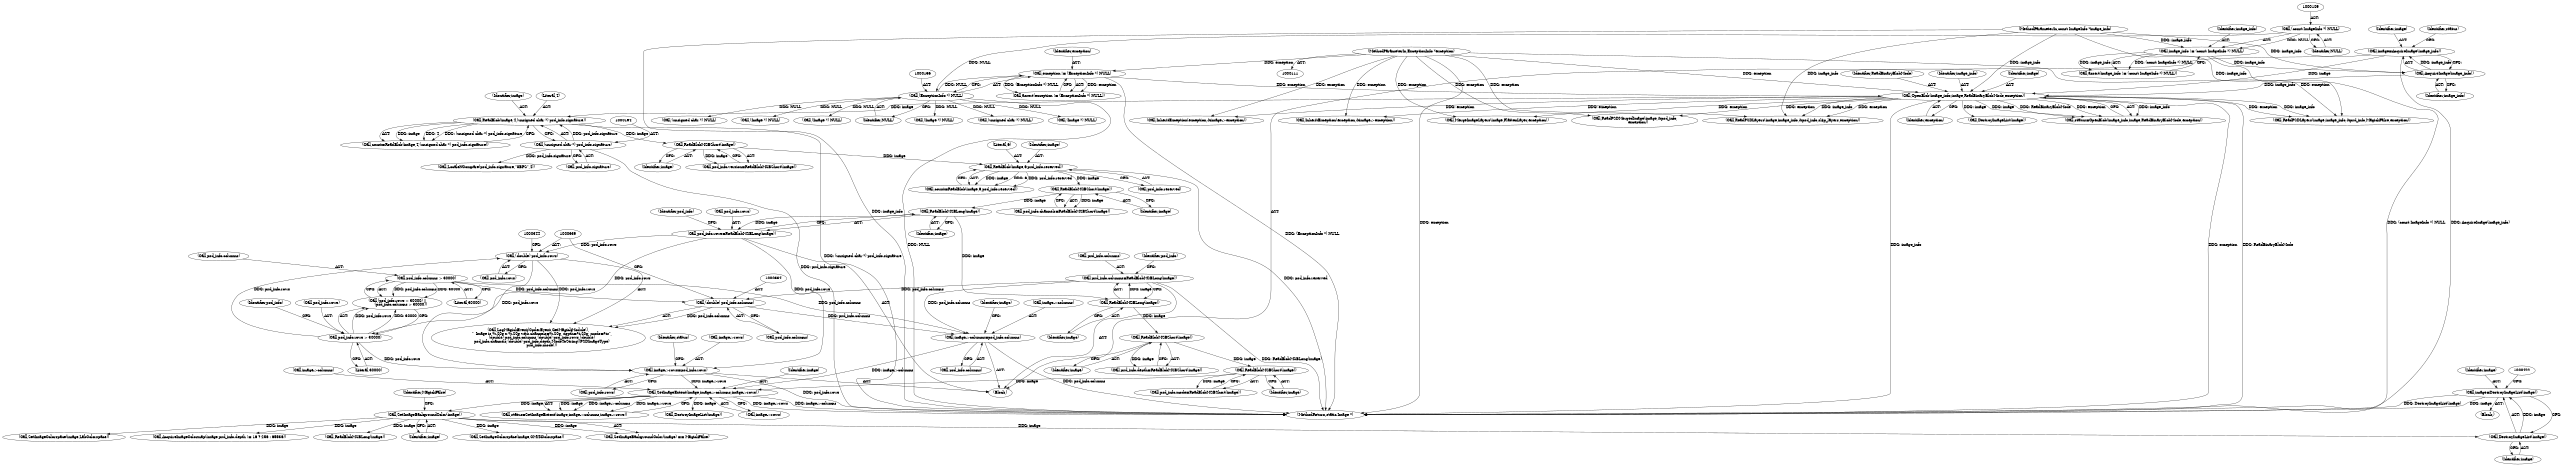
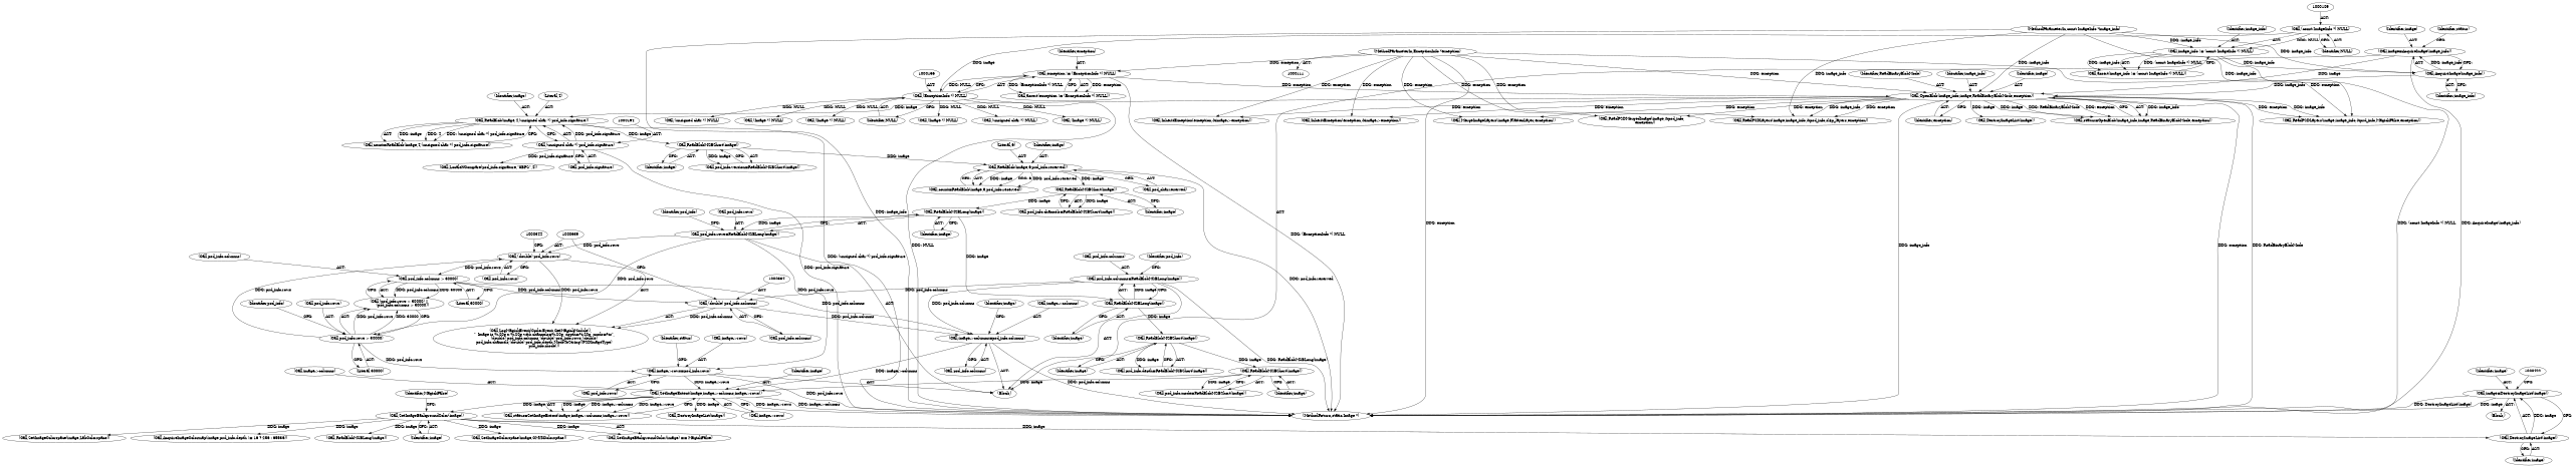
  digraph {
    n1 [label="(Call,image=DestroyImageList(image))"]
    n2 [label="(Call,DestroyImageList(image))"]
    n3 [label="(Block,)"]
    n4 [label="(MethodReturn,static Image *)"]
    n5 [label="(Identifier,image)"]
    n6 [label="(Call,SetImageBackgroundColor(image))"]
    n7 [label="(Call,SetImageBackgroundColor(image) == MagickFalse)"]
    n8 [label="(Call,ReadBlobMSBLong(image))"]
    n9 [label="(Identifier,image)"]
    n10 [label="(Call,SetImageColorspace(image,CMYKColorspace))"]
    n11 [label="(Call,SetImageColorspace(image,LabColorspace))"]
    n12 [label="(Call,AcquireImageColormap(image,psd_info.depth != 16 ? 256 : 65536))"]
    n13 [label="(Call,SetImageExtent(image,image->columns,image->rows))"]
    n14 [label="(Call,status=SetImageExtent(image,image->columns,image->rows))"]
    n15 [label="(Call,DestroyImageList(image))"]
    n16 [label="(Call,image->rows)"]
    n17 [label="(Call,ReadBlobMSBShort(image))"]
    n18 [label="(Identifier,image)"]
    n19 [label="(Call,psd_info.mode=ReadBlobMSBShort(image))"]
    n20 [label="(Call,ReadBlobMSBShort(image))"]
    n21 [label="(Call,psd_info.depth=ReadBlobMSBShort(image))"]
    n22 [label="(Identifier,image)"]
    n23 [label="(Call,ReadBlobMSBLong(image))"]
    n24 [label="(Call,psd_info.columns=ReadBlobMSBLong(image))"]
    n25 [label="(Identifier,image)"]
    n26 [label="(Block,)"]
    n27 [label="(Call,image->columns=psd_info.columns)"]
    n28 [label="(Call,(double) psd_info.columns)"]
    n29 [label="(Call,ReadBlobMSBLong(image))"]
    n30 [label="(Call,psd_info.rows=ReadBlobMSBLong(image))"]
    n31 [label="(Identifier,image)"]
    n32 [label="(Call,image->rows=psd_info.rows)"]
    n33 [label="(Call,psd_info.rows > 30000)"]
    n34 [label="(Call,(double) psd_info.rows)"]
    n35 [label="(Call,ReadBlobMSBShort(image))"]
    n36 [label="(Call,psd_info.channels=ReadBlobMSBShort(image))"]
    n37 [label="(Identifier,image)"]
    n38 [label="(Call,ReadBlob(image,6,psd_info.reserved))"]
-   n39 [label="(Call,psd_info.reserved)"]
+   n39 [label="(Call,psd_char.reserved)"]
    n40 [label="(Call,count=ReadBlob(image,6,psd_info.reserved))"]
    n41 [label="(Call,ReadBlobMSBShort(image))"]
    n42 [label="(Call,psd_info.version=ReadBlobMSBShort(image))"]
    n43 [label="(Identifier,image)"]
    n44 [label="(Call,ReadBlob(image,4,(unsigned char *) psd_info.signature))"]
    n45 [label="(Call,(unsigned char *) psd_info.signature)"]
    n46 [label="(Call,count=ReadBlob(image,4,(unsigned char *) psd_info.signature))"]
    n47 [label="(Call,LocaleNCompare(psd_info.signature,\"8BPS\",4))"]
    n48 [label="(Call,psd_info.signature)"]
    n49 [label="(Call,OpenBlob(image_info,image,ReadBinaryBlobMode,exception))"]
    n50 [label="(Call,ReadPSDMergedImage(image,&psd_info,\n      exception))"]
    n51 [label="(Identifier,exception)"]
    n52 [label="(Call,ReadPSDLayers(image,image_info,&psd_info,MagickFalse,exception))"]
    n53 [label="(Call,DestroyImageList(image))"]
    n54 [label="(Call,MergeImageLayers(image,FlattenLayer,exception))"]
    n55 [label="(Call,ReadPSDLayers(image,image_info,&psd_info,skip_layers,exception))"]
    n56 [label="(Call,InheritException(exception,&image->exception))"]
    n57 [label="(Call,InheritException(exception,&image->exception))"]
    n58 [label="(Call,status=OpenBlob(image_info,image,ReadBinaryBlobMode,exception))"]
    n59 [label="(Call,AcquireImage(image_info))"]
    n60 [label="(Call,image=AcquireImage(image_info))"]
    n61 [label="(Identifier,image_info)"]
    n62 [label="(Call,image_info != (const ImageInfo *) NULL)"]
    n63 [label="(Call,assert(image_info != (const ImageInfo *) NULL))"]
    n64 [label="(Call,(const ImageInfo *) NULL)"]
    n65 [label="(Call,(ExceptionInfo *) NULL)"]
    n66 [label="(Identifier,NULL)"]
    n67 [label="(MethodParameterIn,const ImageInfo *image_info)"]
    n68 [label="(Call,exception != (ExceptionInfo *) NULL)"]
    n69 [label="(Call,(Image *) NULL)"]
    n70 [label="(Call,(Image *) NULL)"]
    n71 [label="(Call,(unsigned char *) NULL)"]
    n72 [label="(Call,(Image *) NULL)"]
    n73 [label="(Call,(Image *) NULL)"]
    n74 [label="(Call,(unsigned char *) NULL)"]
    n75 [label="(Identifier,NULL)"]
    n76 [label="(Call,assert(exception != (ExceptionInfo *) NULL))"]
    n77 [label="(MethodParameterIn,ExceptionInfo *exception)"]
    1000111
    n79 [label="(Call,psd_info.columns)"]
    n80 [label="(Call,psd_info.columns > 30000)"]
    n81 [label="(Call,(psd_info.rows > 30000) ||\n      (psd_info.columns > 30000))"]
    n82 [label="(Literal,30000)"]
    n83 [label="(Call,psd_info.columns)"]
    n84 [label="(Call,LogMagickEvent(CoderEvent,GetMagickModule(),\n      \"  Image is %.20g x %.20g with channels=%.20g, depth=%.20g, mode=%s\",\n      (double) psd_info.columns,(double) psd_info.rows,(double)\n      psd_info.channels,(double) psd_info.depth,ModeToString((PSDImageType)\n      psd_info.mode)))"]
    n85 [label="(Call,psd_info.rows)"]
    n86 [label="(Literal,30000)"]
    n87 [label="(Call,psd_info.rows)"]
    n88 [label="(Identifier,image)"]
    n89 [label="(Identifier,image)"]
    n90 [label="(Identifier,ReadBinaryBlobMode)"]
    n91 [label="(Call,image->columns)"]
    n92 [label="(Identifier,image_info)"]
    n93 [label="(Literal,6)"]
    n94 [label="(Call,psd_info.columns)"]
    n95 [label="(Identifier,MagickFalse)"]
    n96 [label="(Identifier,image)"]
    n97 [label="(Identifier,status)"]
    n98 [label="(Identifier,image)"]
    n99 [label="(Identifier,psd_info)"]
    n100 [label="(Identifier,psd_info)"]
    n101 [label="(Identifier,image_info)"]
    n102 [label="(Call,psd_info.rows)"]
    n103 [label="(Call,psd_info.rows)"]
    n104 [label="(Call,image->rows)"]
    n105 [label="(Identifier,psd_info)"]
    n106 [label="(Call,psd_info.columns)"]
    n107 [label="(Identifier,image)"]
    n108 [label="(Identifier,image)"]
    n109 [label="(Identifier,image)"]
    n110 [label="(Identifier,status)"]
    n111 [label="(Literal,4)"]
    n112 [label="(Identifier,exception)"]
    n113 [label="(Call,image->columns)"]
    1000422
    1000129
    1000156
    1000194
    1000334
    1000339
    1000344
    n1 -> n2 [label="CFG: "]
    n1 -> n3 [label="AST: "]
    n1 -> n4 [label="DDG: DestroyImageList(image)"]
    n1 -> n4 [label="DDG: image"]
    n2 -> n1 [label="AST: "]
    n2 -> n1 [label="DDG: image"]
    n2 -> n5 [label="CFG: "]
    n5 -> n2 [label="AST: "]
    n6 -> n2 [label="DDG: image"]
    n6 -> n7 [label="AST: "]
    n6 -> n7 [label="DDG: image"]
    n6 -> n8 [label="DDG: image"]
    n6 -> n9 [label="CFG: "]
    n6 -> n10 [label="DDG: image"]
    n6 -> n11 [label="DDG: image"]
    n6 -> n12 [label="DDG: image"]
    n9 -> n6 [label="AST: "]
    n13 -> n4 [label="DDG: image->columns"]
    n13 -> n4 [label="DDG: image->rows"]
    n13 -> n6 [label="DDG: image"]
    n13 -> n14 [label="AST: "]
    n13 -> n14 [label="DDG: image"]
    n13 -> n14 [label="DDG: image->columns"]
    n13 -> n14 [label="DDG: image->rows"]
    n13 -> n15 [label="DDG: image"]
    n13 -> n16 [label="CFG: "]
    n14 -> n13 [label="CFG: "]
    n16 -> n13 [label="AST: "]
    n17 -> n13 [label="DDG: image"]
    n17 -> n18 [label="CFG: "]
    n17 -> n19 [label="AST: "]
    n17 -> n19 [label="DDG: image"]
    n18 -> n17 [label="AST: "]
    n19 -> n17 [label="CFG: "]
    n20 -> n17 [label="DDG: image"]
    n20 -> n21 [label="AST: "]
    n20 -> n21 [label="DDG: image"]
    n20 -> n22 [label="CFG: "]
    n21 -> n20 [label="CFG: "]
    n22 -> n20 [label="AST: "]
    n23 -> n20 [label="DDG: image"]
    n23 -> n24 [label="AST: "]
    n23 -> n24 [label="DDG: image"]
    n23 -> n25 [label="CFG: "]
    n24 -> n4 [label="DDG: ReadBlobMSBLong(image)"]
    n24 -> n23 [label="CFG: "]
    n24 -> n26 [label="AST: "]
    n24 -> n27 [label="DDG: psd_info.columns"]
    n24 -> n28 [label="DDG: psd_info.columns"]
    n25 -> n23 [label="AST: "]
    n27 -> n4 [label="DDG: psd_info.columns"]
    n27 -> n13 [label="DDG: image->columns"]
    n27 -> n26 [label="AST: "]
    n27 -> n79 [label="CFG: "]
    n28 -> n27 [label="DDG: psd_info.columns"]
    n28 -> n83 [label="CFG: "]
    n28 -> n84 [label="AST: "]
    n28 -> n84 [label="DDG: psd_info.columns"]
    n29 -> n23 [label="DDG: image"]
    n29 -> n30 [label="AST: "]
    n29 -> n30 [label="DDG: image"]
    n29 -> n31 [label="CFG: "]
    n30 -> n26 [label="AST: "]
    n30 -> n29 [label="CFG: "]
    n30 -> n32 [label="DDG: psd_info.rows"]
    n30 -> n33 [label="DDG: psd_info.rows"]
    n30 -> n34 [label="DDG: psd_info.rows"]
    n31 -> n29 [label="AST: "]
    n32 -> n4 [label="DDG: psd_info.rows"]
    n32 -> n13 [label="DDG: image->rows"]
    n32 -> n26 [label="AST: "]
    n32 -> n85 [label="CFG: "]
    n33 -> n32 [label="DDG: psd_info.rows"]
    n33 -> n34 [label="DDG: psd_info.rows"]
    n33 -> n81 [label="AST: "]
    n33 -> n81 [label="DDG: psd_info.rows"]
    n33 -> n81 [label="DDG: 30000"]
    n33 -> n86 [label="CFG: "]
-   n34 -> n32 [label="DDG: psd_info.rows"]
+   n34 -> n80 [label="DDG: psd_info.rows"]
    n34 -> n84 [label="AST: "]
    n34 -> n84 [label="DDG: psd_info.rows"]
    n34 -> n87 [label="CFG: "]
    n35 -> n29 [label="DDG: image"]
    n35 -> n36 [label="AST: "]
    n35 -> n36 [label="DDG: image"]
    n35 -> n37 [label="CFG: "]
    n36 -> n35 [label="CFG: "]
    n37 -> n35 [label="AST: "]
    n38 -> n4 [label="DDG: psd_info.reserved"]
    n38 -> n35 [label="DDG: image"]
    n38 -> n39 [label="CFG: "]
    n38 -> n40 [label="AST: "]
    n38 -> n40 [label="DDG: image"]
    n38 -> n40 [label="DDG: 6"]
    n38 -> n40 [label="DDG: psd_info.reserved"]
    n39 -> n38 [label="AST: "]
    n40 -> n38 [label="CFG: "]
    n41 -> n38 [label="DDG: image"]
    n41 -> n42 [label="AST: "]
    n41 -> n42 [label="DDG: image"]
    n41 -> n43 [label="CFG: "]
    n42 -> n41 [label="CFG: "]
    n43 -> n41 [label="AST: "]
    n44 -> n4 [label="DDG: (unsigned char *) psd_info.signature"]
    n44 -> n41 [label="DDG: image"]
    n44 -> n45 [label="CFG: "]
    n44 -> n46 [label="AST: "]
    n44 -> n46 [label="DDG: image"]
    n44 -> n46 [label="DDG: 4"]
    n44 -> n46 [label="DDG: (unsigned char *) psd_info.signature"]
    n45 -> n4 [label="DDG: psd_info.signature"]
    n45 -> n44 [label="AST: "]
    n45 -> n44 [label="DDG: psd_info.signature"]
    n45 -> n47 [label="DDG: psd_info.signature"]
    n45 -> n48 [label="CFG: "]
    n46 -> n44 [label="CFG: "]
    n48 -> n45 [label="AST: "]
    n49 -> n4 [label="DDG: ReadBinaryBlobMode"]
    n49 -> n4 [label="DDG: image_info"]
    n49 -> n4 [label="DDG: exception"]
    n49 -> n44 [label="DDG: image"]
    n49 -> n50 [label="DDG: exception"]
    n49 -> n51 [label="CFG: "]
    n49 -> n52 [label="DDG: image_info"]
    n49 -> n52 [label="DDG: exception"]
    n49 -> n53 [label="DDG: image"]
    n49 -> n54 [label="DDG: exception"]
    n49 -> n55 [label="DDG: image_info"]
    n49 -> n55 [label="DDG: exception"]
    n49 -> n56 [label="DDG: exception"]
    n49 -> n57 [label="DDG: exception"]
    n49 -> n58 [label="AST: "]
    n49 -> n58 [label="DDG: image_info"]
    n49 -> n58 [label="DDG: image"]
    n49 -> n58 [label="DDG: ReadBinaryBlobMode"]
    n49 -> n58 [label="DDG: exception"]
    n51 -> n49 [label="AST: "]
    n58 -> n49 [label="CFG: "]
    n59 -> n49 [label="DDG: image_info"]
    n59 -> n60 [label="AST: "]
    n59 -> n60 [label="DDG: image_info"]
    n59 -> n61 [label="CFG: "]
    n60 -> n4 [label="DDG: AcquireImage(image_info)"]
    n60 -> n26 [label="AST: "]
    n60 -> n49 [label="DDG: image"]
    n60 -> n59 [label="CFG: "]
    n61 -> n59 [label="AST: "]
    n62 -> n4 [label="DDG: (const ImageInfo *) NULL"]
    n62 -> n59 [label="DDG: image_info"]
    n62 -> n63 [label="AST: "]
    n62 -> n63 [label="DDG: image_info"]
    n62 -> n63 [label="DDG: (const ImageInfo *) NULL"]
    n63 -> n62 [label="CFG: "]
    n64 -> n62 [label="AST: "]
    n64 -> n62 [label="DDG: NULL"]
-   n64 -> n65 [label="DDG: NULL"]
+   n64 -> n65 [label="DDG: image"]
    n64 -> n66 [label="CFG: "]
    n65 -> n4 [label="DDG: NULL"]
    n65 -> n68 [label="AST: "]
    n65 -> n68 [label="DDG: NULL"]
    n65 -> n69 [label="DDG: NULL"]
    n65 -> n70 [label="DDG: NULL"]
    n65 -> n71 [label="DDG: NULL"]
    n65 -> n72 [label="DDG: NULL"]
    n65 -> n73 [label="DDG: NULL"]
    n65 -> n74 [label="DDG: NULL"]
    n65 -> n75 [label="CFG: "]
    n66 -> n64 [label="AST: "]
    n67 -> n4 [label="DDG: image_info"]
    n67 -> n49 [label="DDG: image_info"]
    n67 -> n52 [label="DDG: image_info"]
    n67 -> n55 [label="DDG: image_info"]
    n67 -> n59 [label="DDG: image_info"]
    n67 -> n62 [label="DDG: image_info"]
    n68 -> n4 [label="DDG: (ExceptionInfo *) NULL"]
    n68 -> n49 [label="DDG: exception"]
    n68 -> n65 [label="CFG: "]
    n68 -> n76 [label="AST: "]
    n68 -> n76 [label="DDG: exception"]
    n68 -> n76 [label="DDG: (ExceptionInfo *) NULL"]
    n75 -> n65 [label="AST: "]
    n76 -> n68 [label="CFG: "]
    n77 -> n4 [label="DDG: exception"]
    n77 -> n49 [label="DDG: exception"]
    n77 -> n50 [label="DDG: exception"]
    n77 -> n52 [label="DDG: exception"]
    n77 -> n54 [label="DDG: exception"]
    n77 -> n55 [label="DDG: exception"]
    n77 -> n56 [label="DDG: exception"]
    n77 -> n57 [label="DDG: exception"]
    n77 -> n68 [label="DDG: exception"]
    n77 -> 1000111 [label="AST: "]
    n79 -> n27 [label="AST: "]
    n80 -> n27 [label="DDG: psd_info.columns"]
    n80 -> n28 [label="DDG: psd_info.columns"]
    n80 -> n81 [label="AST: "]
    n80 -> n81 [label="DDG: psd_info.columns"]
    n80 -> n81 [label="DDG: 30000"]
    n80 -> n82 [label="CFG: "]
    n81 -> n33 [label="CFG: "]
    n81 -> n80 [label="CFG: "]
    n82 -> n80 [label="AST: "]
    n83 -> n28 [label="AST: "]
    n85 -> n32 [label="AST: "]
    n86 -> n33 [label="AST: "]
    n87 -> n34 [label="AST: "]
    n88 -> n27 [label="CFG: "]
    n89 -> n38 [label="AST: "]
    n90 -> n49 [label="AST: "]
    n91 -> n27 [label="AST: "]
    n92 -> n49 [label="AST: "]
    n93 -> n38 [label="AST: "]
    n94 -> n24 [label="AST: "]
    n95 -> n6 [label="CFG: "]
    n96 -> n13 [label="AST: "]
    n97 -> n60 [label="CFG: "]
    n98 -> n44 [label="AST: "]
    n99 -> n30 [label="CFG: "]
    n100 -> n33 [label="CFG: "]
    n101 -> n62 [label="AST: "]
    n102 -> n33 [label="AST: "]
    n103 -> n30 [label="AST: "]
    n104 -> n32 [label="AST: "]
    n105 -> n24 [label="CFG: "]
    n106 -> n80 [label="AST: "]
    n107 -> n60 [label="AST: "]
    n108 -> n49 [label="AST: "]
    n109 -> n1 [label="AST: "]
    n110 -> n32 [label="CFG: "]
    n111 -> n44 [label="AST: "]
    n112 -> n68 [label="AST: "]
    n113 -> n13 [label="AST: "]
    1000422 -> n1 [label="CFG: "]
    1000129 -> n64 [label="AST: "]
    1000156 -> n65 [label="AST: "]
    1000194 -> n45 [label="AST: "]
    1000334 -> n28 [label="AST: "]
    1000339 -> n28 [label="CFG: "]
    1000339 -> n34 [label="AST: "]
    1000344 -> n34 [label="CFG: "]
  }
